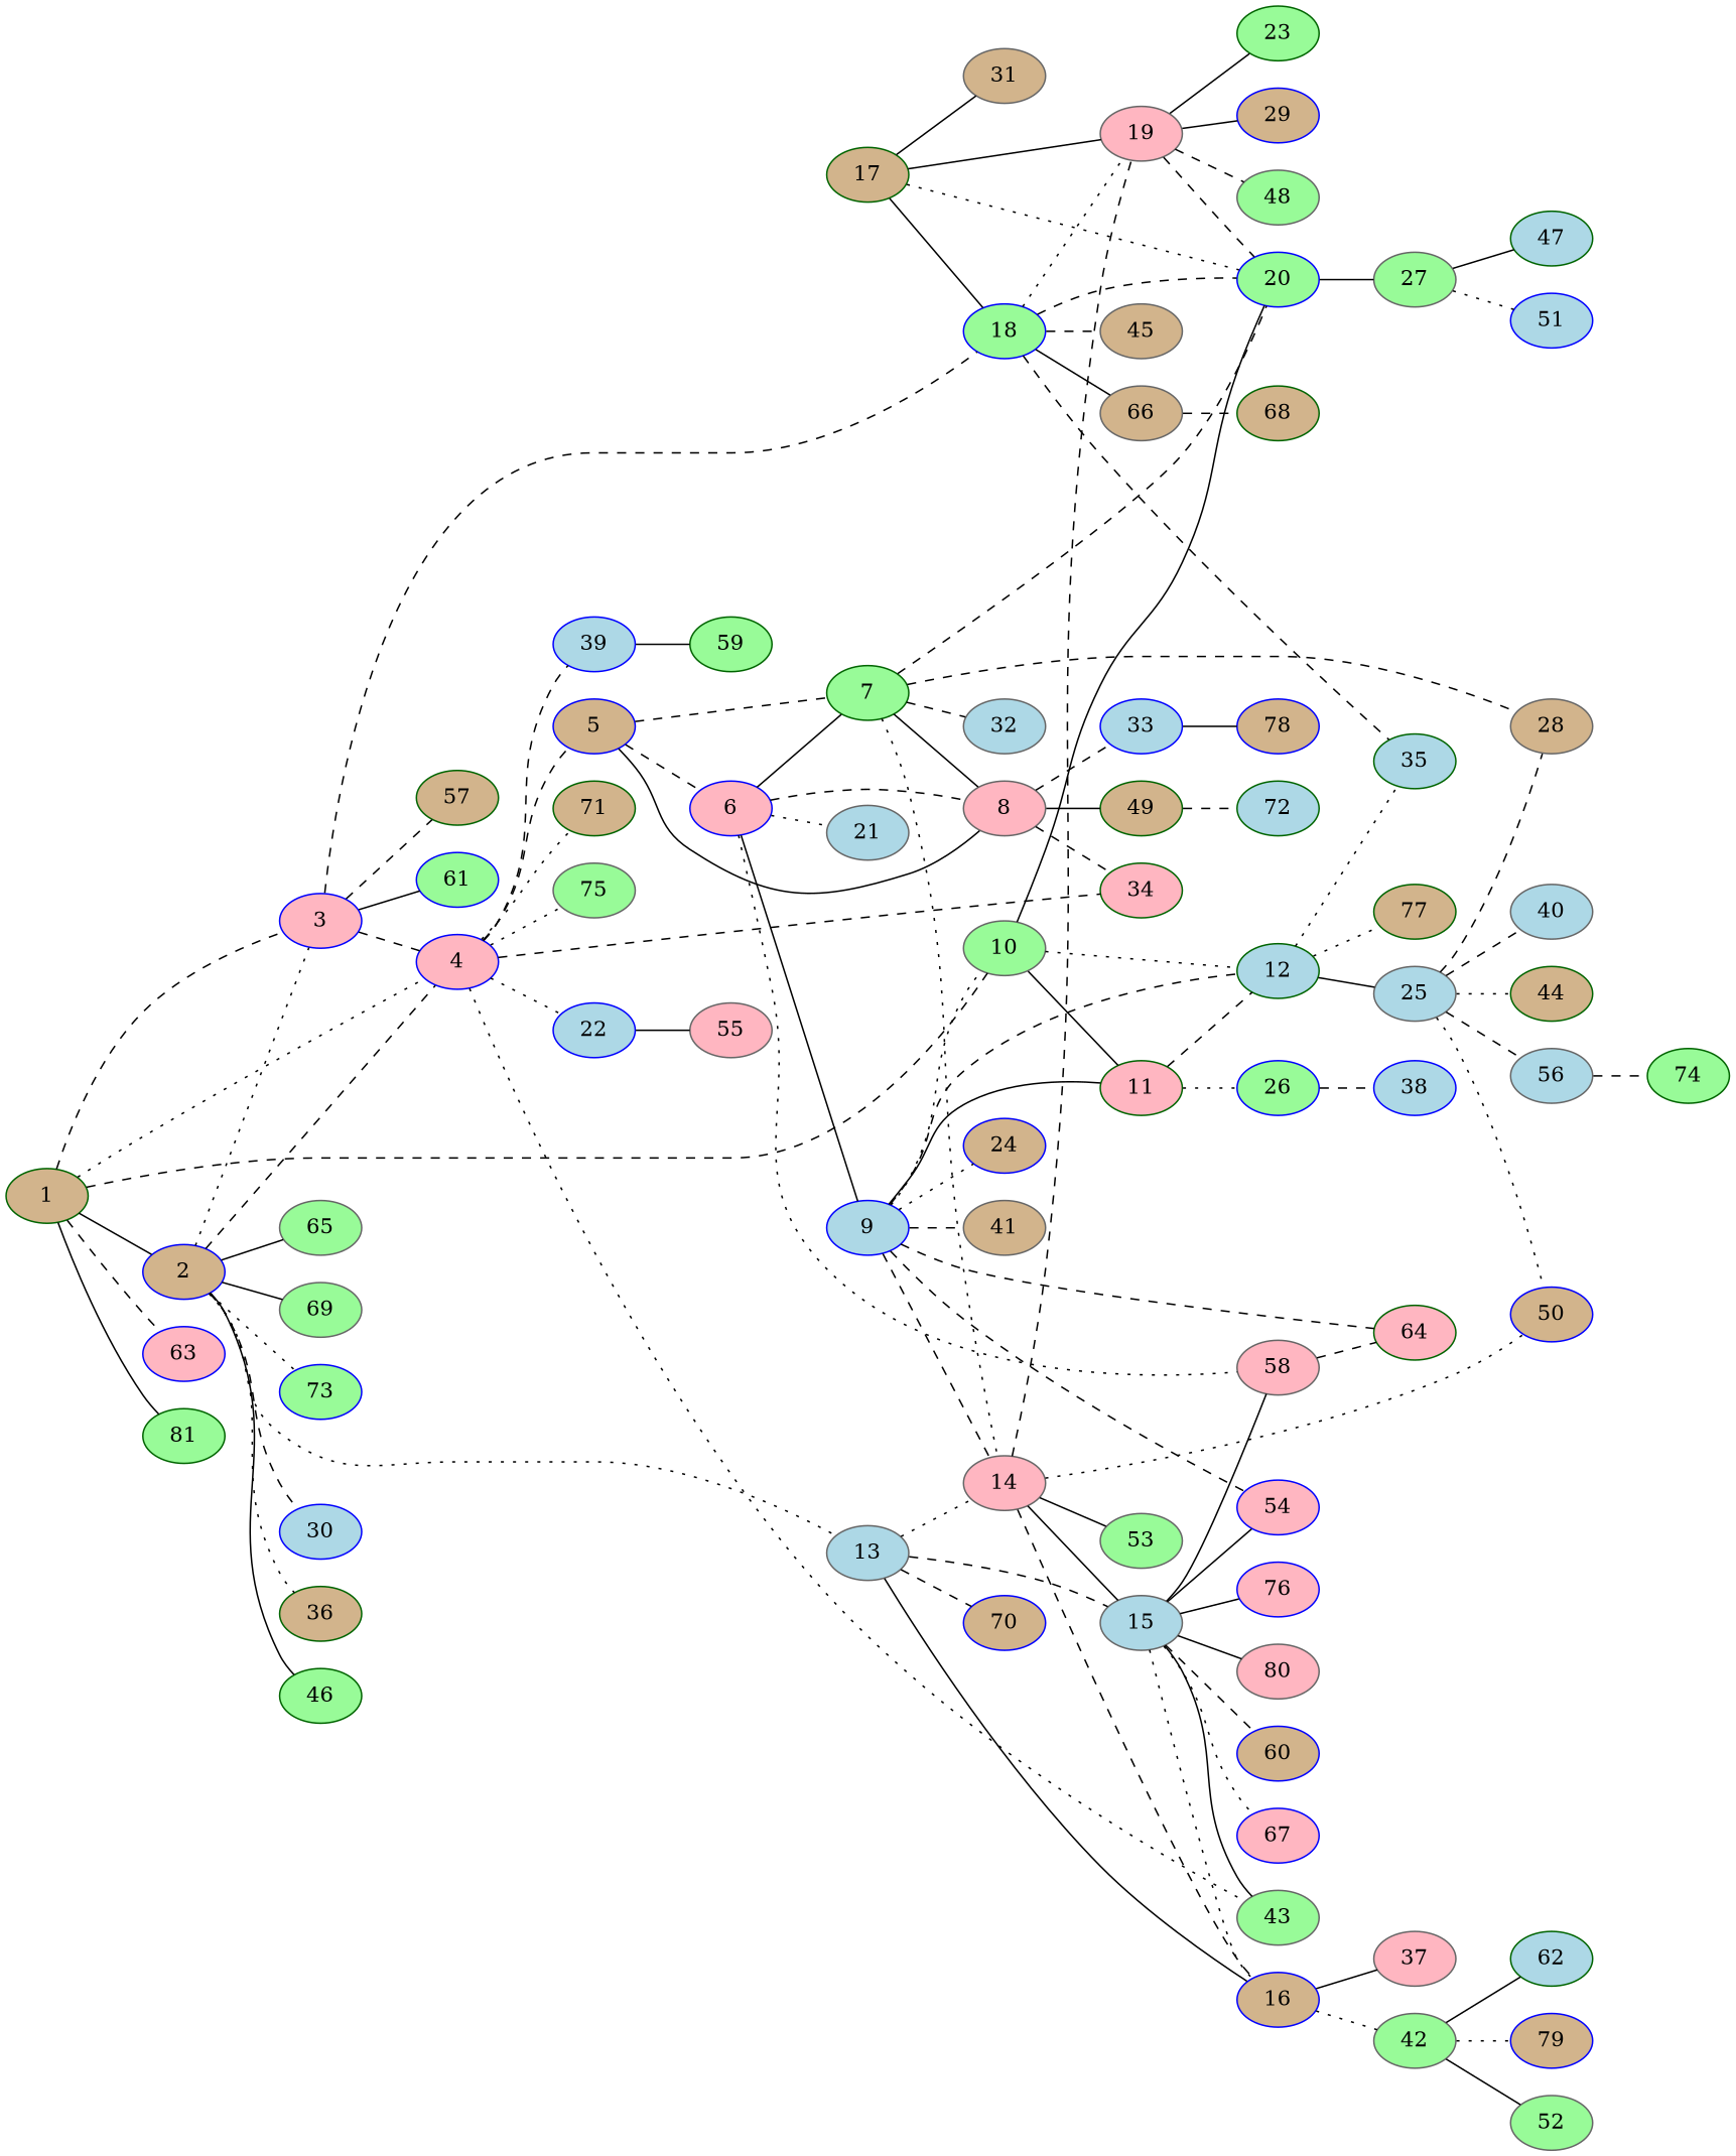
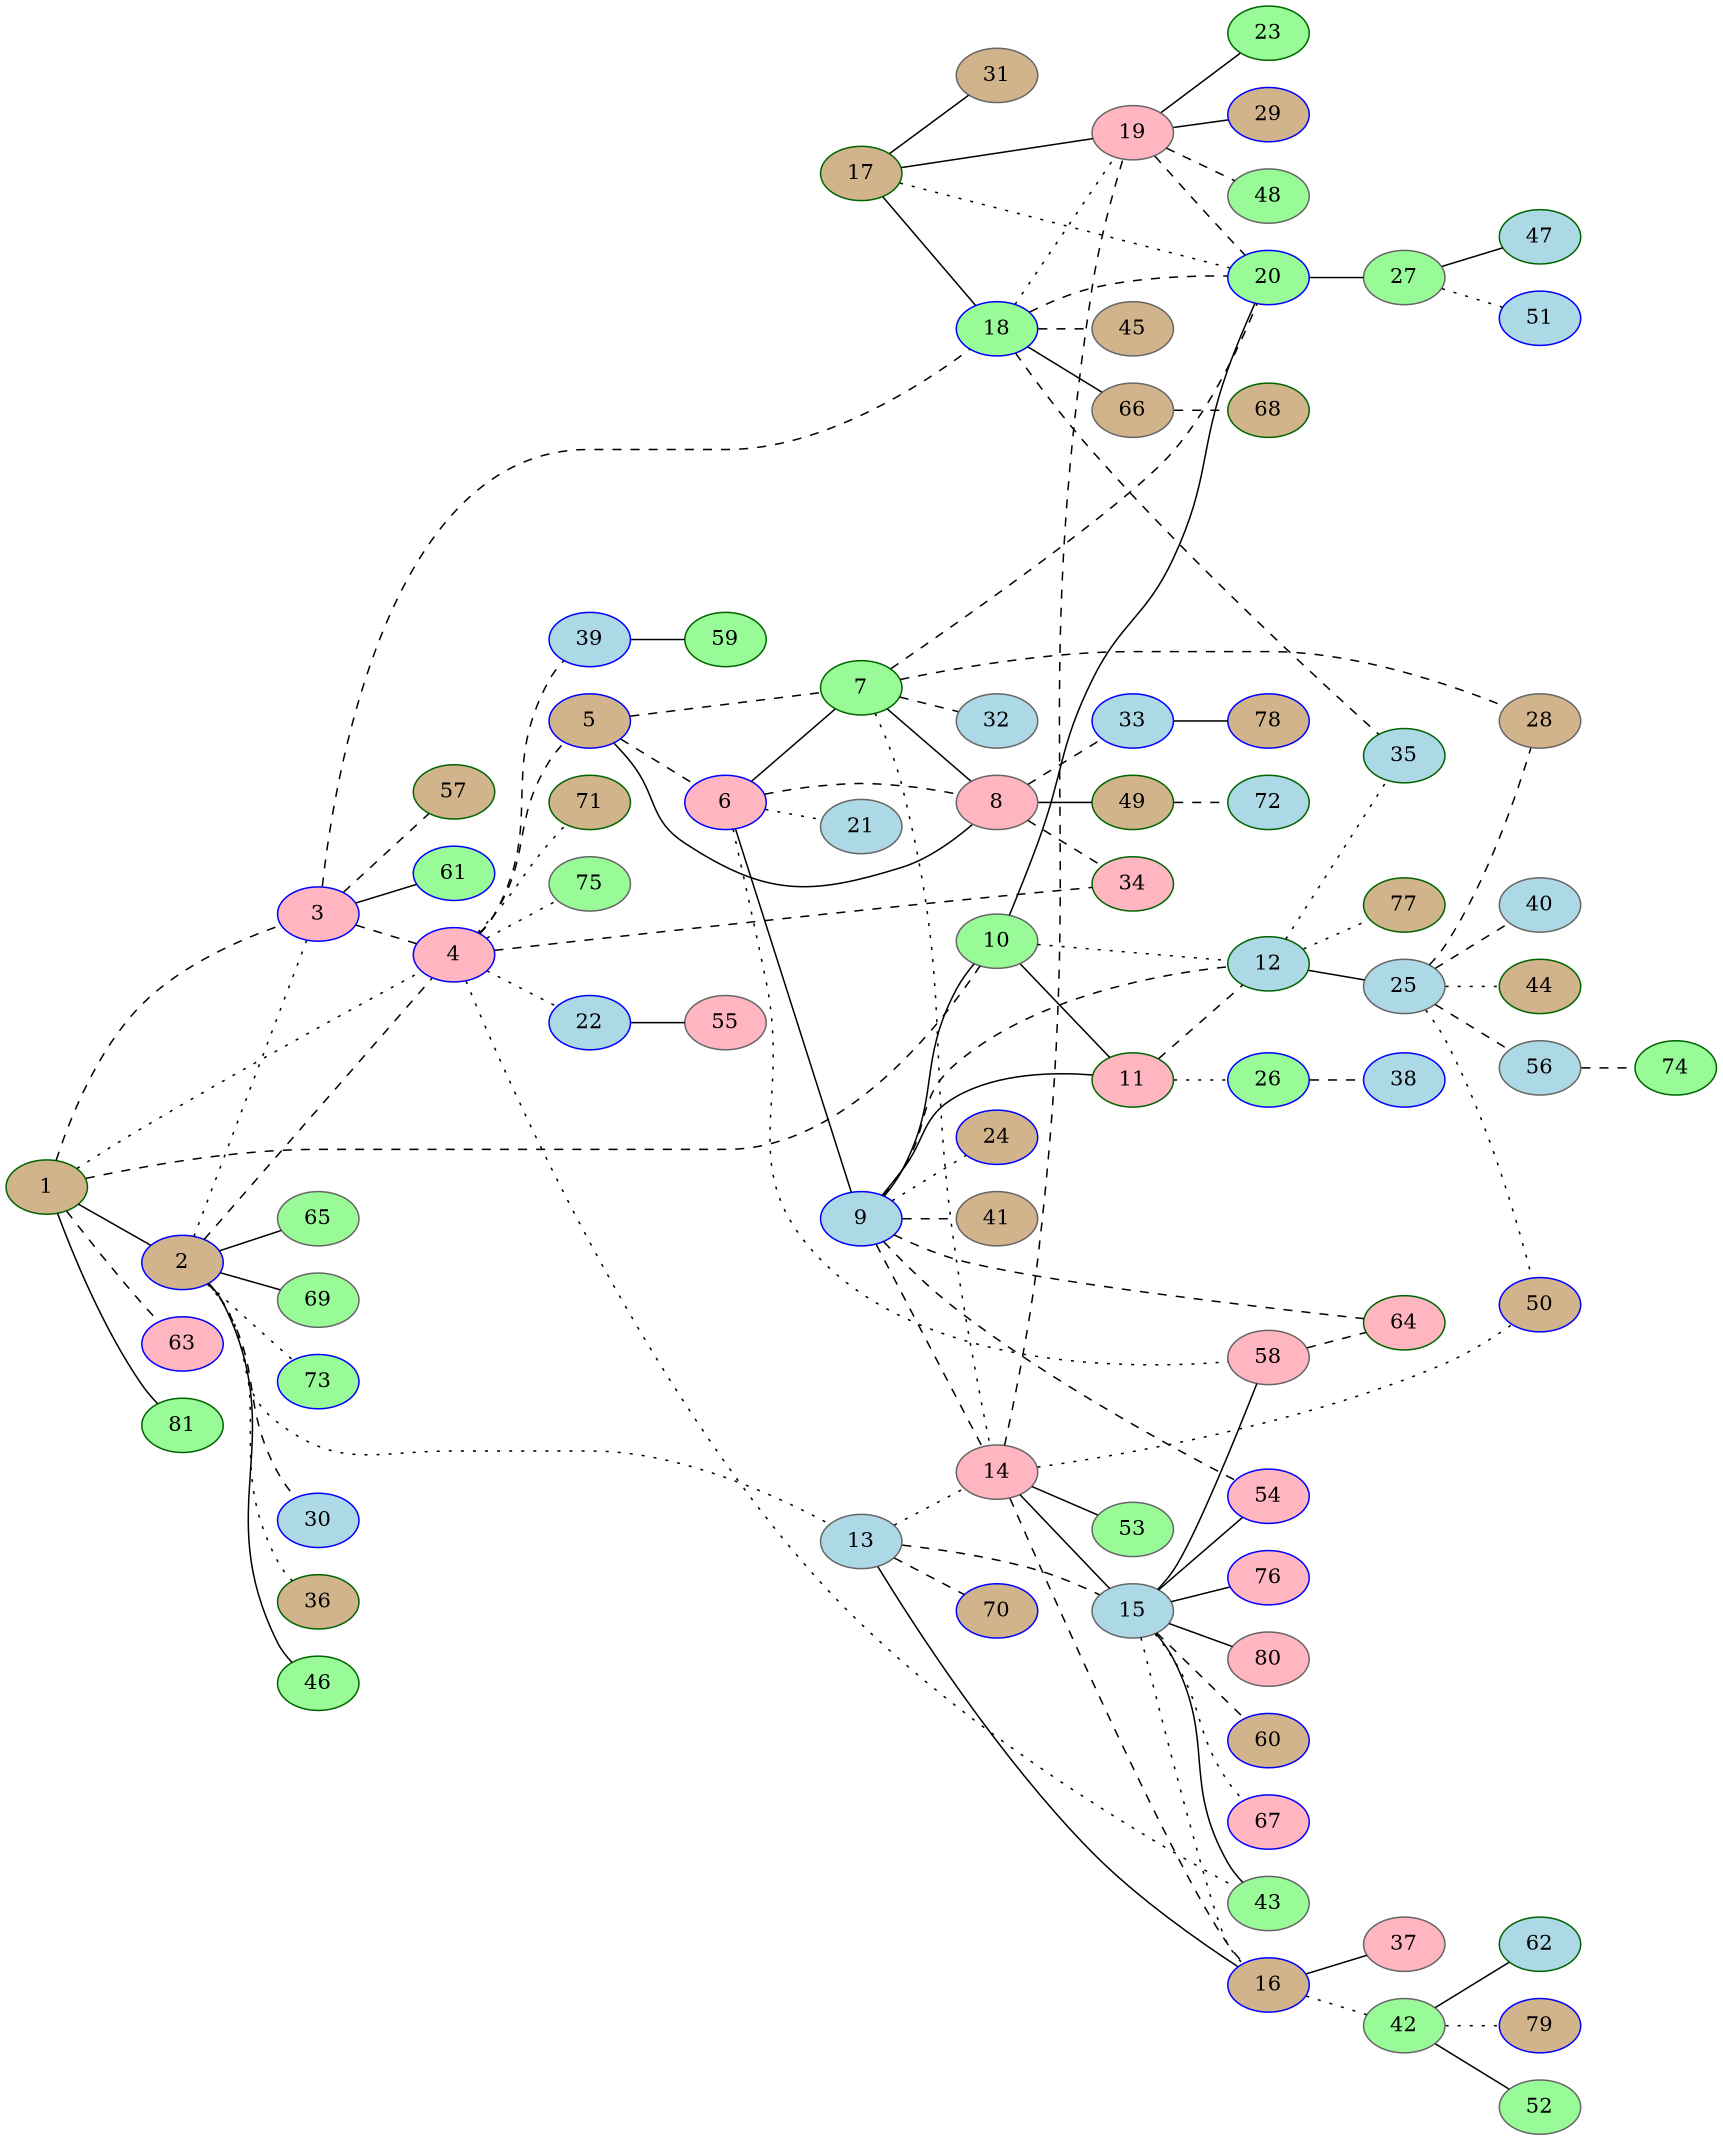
  graph {
    rankdir=LR
    node [color=blue fillcolor=tan style=filled]
    edge [style=dashed]
    1 [color=darkgreen]
    2
    3 [fillcolor=lightpink]
    4 [fillcolor=lightpink]
    10 [color=gray40 fillcolor=palegreen]
    63 [fillcolor=lightpink]
    81 [color=darkgreen fillcolor=palegreen]
    13 [color=gray40 fillcolor=lightblue]
    30 [fillcolor=lightblue]
    36 [color=darkgreen]
    46 [color=darkgreen fillcolor=palegreen]
    65 [color=gray40 fillcolor=palegreen]
    69 [color=gray40 fillcolor=palegreen]
    73 [fillcolor=palegreen]
    18 [fillcolor=palegreen]
    57 [color=darkgreen]
    61 [fillcolor=palegreen]
    5
    22 [fillcolor=lightblue]
    34 [color=darkgreen fillcolor=lightpink]
    39 [fillcolor=lightblue]
    43 [color=gray40 fillcolor=palegreen]
    71 [color=darkgreen]
    75 [color=gray40 fillcolor=palegreen]
    20 [fillcolor=palegreen]
    11 [color=darkgreen fillcolor=lightpink]
    12 [color=darkgreen fillcolor=lightblue]
    14 [color=gray40 fillcolor=lightpink]
    15 [color=gray40 fillcolor=lightblue]
    16
    70
    35 [color=darkgreen fillcolor=lightblue]
    19 [color=gray40 fillcolor=lightpink]
    45 [color=gray40]
    66 [color=gray40]
    6 [fillcolor=lightpink]
    7 [color=darkgreen fillcolor=palegreen]
    8 [color=gray40 fillcolor=lightpink]
    55 [color=gray40 fillcolor=lightpink]
    59 [color=darkgreen fillcolor=palegreen]
    9 [fillcolor=lightblue]
    21 [color=gray40 fillcolor=lightblue]
    58 [color=gray40 fillcolor=lightpink]
    28 [color=gray40]
    32 [color=gray40 fillcolor=lightblue]
    33 [fillcolor=lightblue]
    49 [color=darkgreen]
    24
    41 [color=gray40]
    54 [fillcolor=lightpink]
    64 [color=darkgreen fillcolor=lightpink]
    50
    53 [color=gray40 fillcolor=palegreen]
    27 [color=gray40 fillcolor=palegreen]
    78
    72 [color=darkgreen fillcolor=lightblue]
    26 [fillcolor=palegreen]
    25 [color=gray40 fillcolor=lightblue]
    77 [color=darkgreen]
    38 [fillcolor=lightblue]
    40 [color=gray40 fillcolor=lightblue]
    44 [color=darkgreen]
    56 [color=gray40 fillcolor=lightblue]
    60
    67 [fillcolor=lightpink]
    76 [fillcolor=lightpink]
    80 [color=gray40 fillcolor=lightpink]
    37 [color=gray40 fillcolor=lightpink]
    42 [color=gray40 fillcolor=palegreen]
    23 [color=darkgreen fillcolor=palegreen]
    29
    48 [color=gray40 fillcolor=palegreen]
    52 [color=gray40 fillcolor=palegreen]
    62 [color=darkgreen fillcolor=lightblue]
    79
    17 [color=darkgreen]
    31 [color=gray40]
    68 [color=darkgreen]
    47 [color=darkgreen fillcolor=lightblue]
    51 [fillcolor=lightblue]
    74 [color=darkgreen fillcolor=palegreen]
    1 -- 2 [style=solid]
    1 -- 3
    1 -- 4 [style=dotted]
    1 -- 10
    1 -- 63
    1 -- 81 [style=solid]
    2 -- 3 [style=dotted]
    2 -- 4
    2 -- 13 [style=dotted]
    2 -- 30
    2 -- 36 [style=dotted]
    2 -- 46 [style=solid]
    2 -- 65 [style=solid]
    2 -- 69 [style=solid]
    2 -- 73 [style=dotted]
    3 -- 4
    3 -- 18
    3 -- 57
    3 -- 61 [style=solid]
    4 -- 5
    4 -- 22 [style=dotted]
    4 -- 34
    4 -- 39
    4 -- 43 [style=dotted]
    4 -- 71 [style=dotted]
    4 -- 75 [style=dotted]
    10 -- 20 [style=solid]
    10 -- 11 [style=solid]
    10 -- 12 [style=dotted]
    13 -- 14 [style=dotted]
    13 -- 15
    13 -- 16 [style=solid]
    13 -- 70
    18 -- 20
    18 -- 35
    18 -- 19 [style=dotted]
    18 -- 45
    18 -- 66 [style=solid]
    5 -- 6
    5 -- 7
    5 -- 8 [style=solid]
    22 -- 55 [style=solid]
    39 -- 59 [style=solid]
    20 -- 27 [style=solid]
    11 -- 12
    11 -- 26 [style=dotted]
    12 -- 35 [style=dotted]
    12 -- 25 [style=solid]
    12 -- 77 [style=dotted]
    14 -- 15 [style=solid]
    14 -- 16
    14 -- 19
    14 -- 50 [style=dotted]
    14 -- 53 [style=solid]
    15 -- 43 [style=solid]
    15 -- 16 [style=dotted]
    15 -- 58 [style=solid]
    15 -- 54 [style=solid]
    15 -- 60
    15 -- 67 [style=dotted]
    15 -- 76 [style=solid]
    15 -- 80 [style=solid]
    16 -- 37 [style=solid]
    16 -- 42 [style=dotted]
    19 -- 20
    19 -- 23 [style=solid]
    19 -- 29 [style=solid]
    19 -- 48
    66 -- 68
    6 -- 7 [style=solid]
    6 -- 8
    6 -- 9 [style=solid]
    6 -- 21 [style=dotted]
    6 -- 58 [style=dotted]
    7 -- 20
    7 -- 14 [style=dotted]
    7 -- 8 [style=solid]
    7 -- 28
    7 -- 32
    8 -- 34
    8 -- 33
    8 -- 49 [style=solid]
-   9 -- 10 [style=dotted]
+   9 -- 10 [style=solid]
    9 -- 11 [style=solid]
    9 -- 12
    9 -- 14
    9 -- 24 [style=dotted]
    9 -- 41
    9 -- 54
    9 -- 64
    58 -- 64
    33 -- 78 [style=solid]
    49 -- 72
    27 -- 47 [style=solid]
    27 -- 51 [style=dotted]
    26 -- 38
    25 -- 28
    25 -- 50 [style=dotted]
    25 -- 40
    25 -- 44 [style=dotted]
    25 -- 56
    56 -- 74
    42 -- 52 [style=solid]
    42 -- 62 [style=solid]
    42 -- 79 [style=dotted]
    17 -- 18 [style=solid]
    17 -- 20 [style=dotted]
    17 -- 19 [style=solid]
    17 -- 31 [style=solid]
  }
